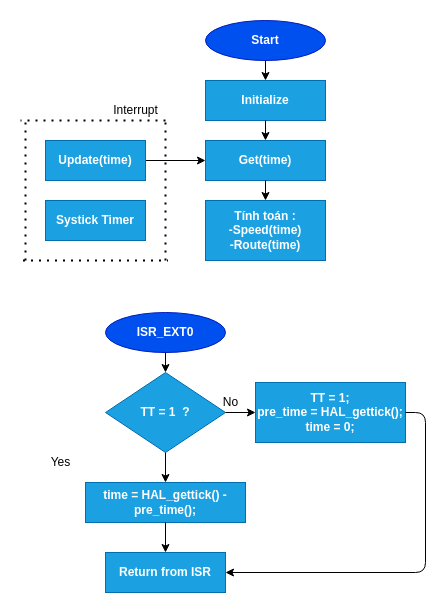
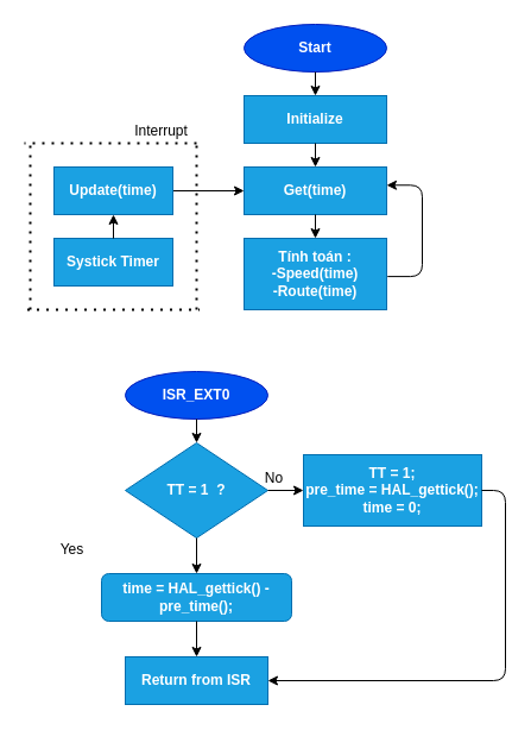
  <mxCell id="0" />
  <mxCell id="1" parent="0" />
  <mxCell id="2" value="&lt;b&gt;Start&lt;/b&gt;" style="ellipse;whiteSpace=wrap;html=1;fillColor=#0050ef;strokeColor=#001DBC;fontColor=#ffffff;" parent="1" vertex="1"><mxGeometry x="205" y="20" width="120" height="40" as="geometry" /></mxCell>
  <mxCell id="3" value="" style="endArrow=classic;html=1;exitX=0.5;exitY=1;exitDx=0;exitDy=0;" parent="1" source="2" edge="1"><mxGeometry width="50" height="50" relative="1" as="geometry"><mxPoint x="245" y="120" as="sourcePoint" /><mxPoint x="265" y="80" as="targetPoint" /></mxGeometry></mxCell>
  <mxCell id="4" value="&lt;b&gt;Initialize&lt;/b&gt;" style="rounded=0;whiteSpace=wrap;html=1;fillColor=#1ba1e2;strokeColor=#006EAF;fontColor=#ffffff;" parent="1" vertex="1"><mxGeometry x="205" y="80" width="120" height="40" as="geometry" /></mxCell>
  <mxCell id="5" value="" style="endArrow=classic;html=1;" parent="1" edge="1"><mxGeometry width="50" height="50" relative="1" as="geometry"><mxPoint x="265" y="120" as="sourcePoint" /><mxPoint x="265" y="140" as="targetPoint" /></mxGeometry></mxCell>
  <mxCell id="6" value="&lt;b&gt;Get(time)&lt;/b&gt;" style="rounded=0;whiteSpace=wrap;html=1;fillColor=#1ba1e2;strokeColor=#006EAF;fontColor=#ffffff;" parent="1" vertex="1"><mxGeometry x="205" y="140" width="120" height="40" as="geometry" /></mxCell>
  <mxCell id="7" value="" style="endArrow=classic;html=1;exitX=0.5;exitY=1;exitDx=0;exitDy=0;" parent="1" source="6" edge="1"><mxGeometry width="50" height="50" relative="1" as="geometry"><mxPoint x="265" y="240" as="sourcePoint" /><mxPoint x="265" y="200" as="targetPoint" /></mxGeometry></mxCell>
  <mxCell id="8" value="&lt;b&gt;Tính toán :&lt;br&gt;-Speed(time)&lt;br&gt;-Route(time)&lt;/b&gt;" style="rounded=0;whiteSpace=wrap;html=1;fillColor=#1ba1e2;strokeColor=#006EAF;fontColor=#ffffff;" parent="1" vertex="1"><mxGeometry x="205" y="200" width="120" height="60" as="geometry" /></mxCell>
+ <mxCell id="9" value="" style="edgeStyle=elbowEdgeStyle;elbow=vertical;endArrow=classic;html=1;exitX=1.006;exitY=0.535;exitDx=0;exitDy=0;entryX=1;entryY=0.382;entryDx=0;entryDy=0;entryPerimeter=0;exitPerimeter=0;" parent="1" source="8" target="6" edge="1"><mxGeometry width="50" height="50" relative="1" as="geometry"><mxPoint x="355" y="220" as="sourcePoint" /><mxPoint x="375" y="120" as="targetPoint" /><Array as="points"><mxPoint x="355" y="240" /><mxPoint x="365" y="220" /><mxPoint x="405" y="210" /></Array></mxGeometry></mxCell>
  <mxCell id="10" value="" style="endArrow=classic;html=1;entryX=0;entryY=0.5;entryDx=0;entryDy=0;" parent="1" target="6" edge="1"><mxGeometry width="50" height="50" relative="1" as="geometry"><mxPoint x="145" y="160" as="sourcePoint" /><mxPoint x="165" y="150" as="targetPoint" /></mxGeometry></mxCell>
  <mxCell id="11" value="&lt;b&gt;Update(time)&lt;/b&gt;" style="rounded=0;whiteSpace=wrap;html=1;fillColor=#1ba1e2;strokeColor=#006EAF;fontColor=#ffffff;" parent="1" vertex="1"><mxGeometry x="45" y="140" width="100" height="40" as="geometry" /></mxCell>
  <mxCell id="12" value="&lt;b&gt;Systick Timer&lt;/b&gt;" style="rounded=0;whiteSpace=wrap;html=1;fillColor=#1ba1e2;strokeColor=#006EAF;fontColor=#ffffff;" parent="1" vertex="1"><mxGeometry x="45" y="200" width="100" height="40" as="geometry" /></mxCell>
+ <mxCell id="13" value="" style="endArrow=classic;html=1;exitX=0.5;exitY=0;exitDx=0;exitDy=0;" parent="1" source="12" target="11" edge="1"><mxGeometry width="50" height="50" relative="1" as="geometry"><mxPoint x="95" y="210" as="sourcePoint" /><mxPoint x="145" y="160" as="targetPoint" /></mxGeometry></mxCell>
  <mxCell id="14" value="" style="endArrow=none;dashed=1;html=1;dashPattern=1 3;strokeWidth=2;" parent="1" edge="1"><mxGeometry width="50" height="50" relative="1" as="geometry"><mxPoint x="22.5" y="260" as="sourcePoint" /><mxPoint x="167.5" y="260" as="targetPoint" /></mxGeometry></mxCell>
  <mxCell id="15" value="" style="endArrow=none;dashed=1;html=1;dashPattern=1 3;strokeWidth=2;" parent="1" edge="1"><mxGeometry width="50" height="50" relative="1" as="geometry"><mxPoint x="25" y="260" as="sourcePoint" /><mxPoint x="25" y="120" as="targetPoint" /></mxGeometry></mxCell>
  <mxCell id="16" value="" style="endArrow=none;dashed=1;html=1;dashPattern=1 3;strokeWidth=2;" parent="1" edge="1"><mxGeometry width="50" height="50" relative="1" as="geometry"><mxPoint x="165" y="120" as="sourcePoint" /><mxPoint x="20" y="120" as="targetPoint" /></mxGeometry></mxCell>
  <mxCell id="17" value="" style="endArrow=none;dashed=1;html=1;dashPattern=1 3;strokeWidth=2;" parent="1" edge="1"><mxGeometry width="50" height="50" relative="1" as="geometry"><mxPoint x="165" y="260" as="sourcePoint" /><mxPoint x="165" y="120" as="targetPoint" /></mxGeometry></mxCell>
  <mxCell id="18" value="Interrupt" style="text;html=1;align=center;verticalAlign=middle;resizable=0;points=[];autosize=1;strokeColor=none;" parent="1" vertex="1"><mxGeometry x="105" y="100" width="60" height="20" as="geometry" /></mxCell>
  <mxCell id="19" value="&lt;b&gt;ISR_EXT0&lt;/b&gt;" style="ellipse;whiteSpace=wrap;html=1;fillColor=#0050ef;strokeColor=#001DBC;fontColor=#ffffff;" parent="1" vertex="1"><mxGeometry x="105" y="312" width="120" height="40" as="geometry" /></mxCell>
  <mxCell id="20" value="" style="endArrow=classic;html=1;exitX=0.5;exitY=1;exitDx=0;exitDy=0;" parent="1" source="19" edge="1"><mxGeometry width="50" height="50" relative="1" as="geometry"><mxPoint x="145" y="332" as="sourcePoint" /><mxPoint x="165" y="372" as="targetPoint" /></mxGeometry></mxCell>
  <mxCell id="21" value="&lt;b&gt;TT = 1&amp;nbsp; ?&lt;/b&gt;" style="rhombus;whiteSpace=wrap;html=1;fillColor=#1ba1e2;strokeColor=#006EAF;fontColor=#ffffff;" parent="1" vertex="1"><mxGeometry x="105" y="372" width="120" height="80" as="geometry" /></mxCell>
  <mxCell id="22" value="" style="endArrow=classic;html=1;exitX=1;exitY=0.5;exitDx=0;exitDy=0;" parent="1" source="21" edge="1"><mxGeometry width="50" height="50" relative="1" as="geometry"><mxPoint x="165" y="412" as="sourcePoint" /><mxPoint x="255" y="412" as="targetPoint" /></mxGeometry></mxCell>
  <mxCell id="23" value="&lt;b&gt;TT = 1;&lt;br&gt;pre_time = HAL_gettick();&lt;br&gt;time = 0;&lt;br&gt;&lt;/b&gt;" style="rounded=0;whiteSpace=wrap;html=1;fillColor=#1ba1e2;strokeColor=#006EAF;fontColor=#ffffff;" parent="1" vertex="1"><mxGeometry x="255" y="382" width="150" height="60" as="geometry" /></mxCell>
  <mxCell id="24" value="" style="endArrow=classic;html=1;exitX=0.5;exitY=1;exitDx=0;exitDy=0;" parent="1" source="21" target="25" edge="1"><mxGeometry width="50" height="50" relative="1" as="geometry"><mxPoint x="285" y="442" as="sourcePoint" /><mxPoint x="165" y="472" as="targetPoint" /></mxGeometry></mxCell>
- <mxCell id="25" value="&lt;b&gt;time = HAL_gettick() - pre_time();&lt;/b&gt;" style="rounded=0;whiteSpace=wrap;html=1;fillColor=#1ba1e2;strokeColor=#006EAF;fontColor=#ffffff;" parent="1" vertex="1"><mxGeometry x="85" y="482" width="160" height="40" as="geometry" /></mxCell>
+ <mxCell id="25" value="&lt;b&gt;time = HAL_gettick() - pre_time();&lt;/b&gt;" style="whiteSpace=wrap;html=1;fillColor=#1ba1e2;strokeColor=#006EAF;fontColor=#ffffff;rounded=1;" parent="1" vertex="1"><mxGeometry x="85" y="482" width="160" height="40" as="geometry" /></mxCell>
  <mxCell id="26" value="No" style="text;html=1;align=center;verticalAlign=middle;resizable=0;points=[];autosize=1;strokeColor=none;" parent="1" vertex="1"><mxGeometry x="215" y="392" width="30" height="20" as="geometry" /></mxCell>
  <mxCell id="27" value="Yes" style="text;html=1;align=center;verticalAlign=middle;resizable=0;points=[];autosize=1;strokeColor=none;" parent="1" vertex="1"><mxGeometry x="40" y="452" width="40" height="20" as="geometry" /></mxCell>
  <mxCell id="28" value="" style="endArrow=classic;html=1;exitX=0.5;exitY=1;exitDx=0;exitDy=0;" parent="1" source="25" edge="1"><mxGeometry width="50" height="50" relative="1" as="geometry"><mxPoint x="225" y="582" as="sourcePoint" /><mxPoint x="165" y="552" as="targetPoint" /></mxGeometry></mxCell>
  <mxCell id="29" value="&lt;b&gt;Return from ISR&lt;/b&gt;" style="rounded=0;whiteSpace=wrap;html=1;fillColor=#1ba1e2;strokeColor=#006EAF;fontColor=#ffffff;" parent="1" vertex="1"><mxGeometry x="105" y="552" width="120" height="40" as="geometry" /></mxCell>
  <mxCell id="30" value="" style="edgeStyle=elbowEdgeStyle;elbow=horizontal;endArrow=classic;html=1;" parent="1" edge="1"><mxGeometry width="50" height="50" relative="1" as="geometry"><mxPoint x="405" y="412" as="sourcePoint" /><mxPoint x="225" y="572" as="targetPoint" /><Array as="points"><mxPoint x="425" y="502" /></Array></mxGeometry></mxCell>
